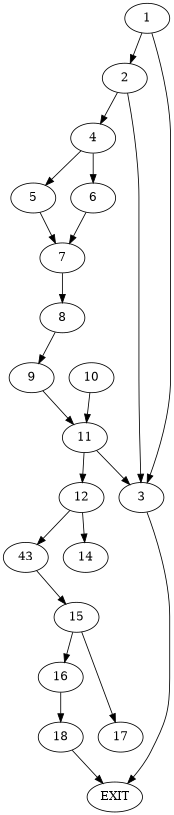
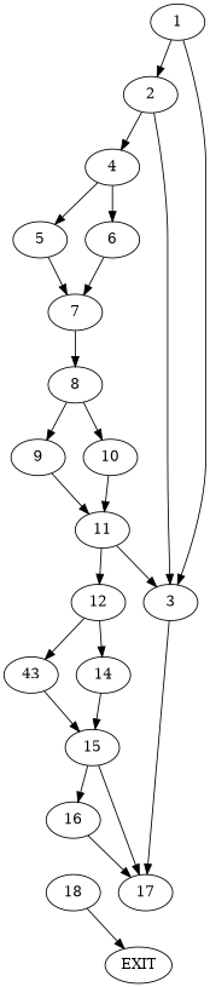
  digraph {
    1
    2
    3
    n4 [label=EXIT]
    4
    5
    6
    7
    8
    9
    10
    11
    12
    n14 [label=43]
    14
    15
    16
    17
    18
    1 -> 2
    1 -> 3
    2 -> 3
    2 -> 4
-   3 -> n4
+   3 -> 17
    4 -> 5
    4 -> 6
    5 -> 7
    6 -> 7
    7 -> 8
    8 -> 9
+   8 -> 10
    9 -> 11
    10 -> 11
    11 -> 3
    11 -> 12
    12 -> n14
    12 -> 14
    n14 -> 15
+   14 -> 15
    15 -> 16
    15 -> 17
-   16 -> 18
+   16 -> 17
    18 -> n4
  }
